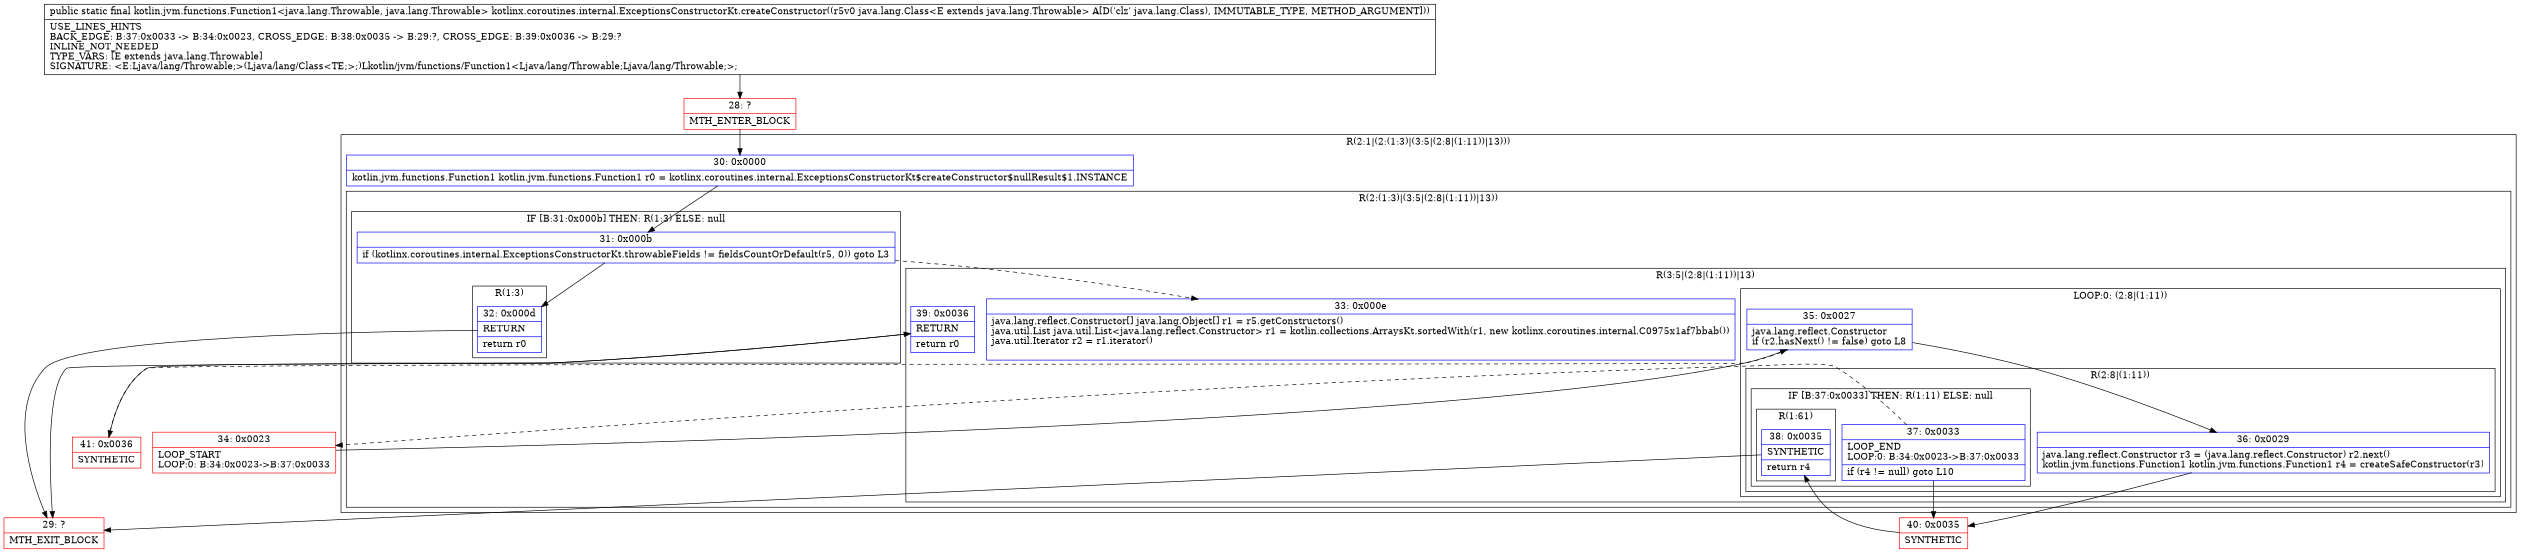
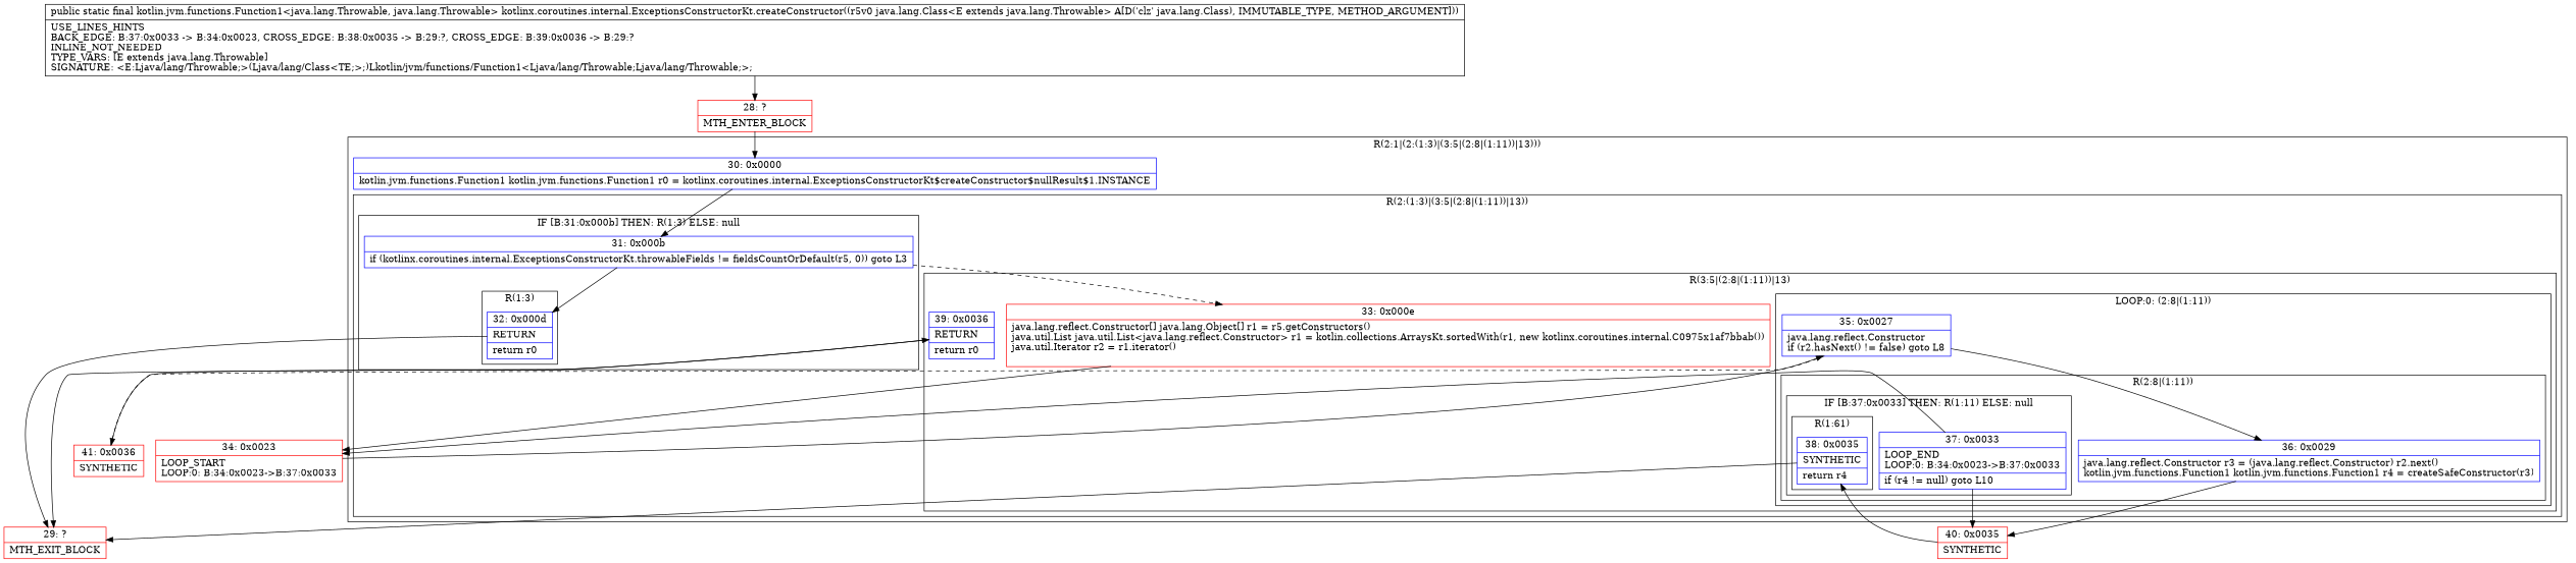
  digraph {
    node [color=blue shape=record]
    n1 [label="{32\:\ 0x000d|RETURN\l|return r0\l}"]
    n2 [label="{31\:\ 0x000b|if (kotlinx.coroutines.internal.ExceptionsConstructorKt.throwableFields != fieldsCountOrDefault(r5, 0)) goto L3\l}"]
    n3 [label="{38\:\ 0x0035|SYNTHETIC\l|return r4\l}"]
    n4 [label="{37\:\ 0x0033|LOOP_END\lLOOP:0: B:34:0x0023\-\>B:37:0x0033\l|if (r4 != null) goto L10\l}"]
    n5 [label="{36\:\ 0x0029|java.lang.reflect.Constructor r3 = (java.lang.reflect.Constructor) r2.next()\lkotlin.jvm.functions.Function1 kotlin.jvm.functions.Function1 r4 = createSafeConstructor(r3)\l}"]
    n6 [label="{35\:\ 0x0027|java.lang.reflect.Constructor \lif (r2.hasNext() != false) goto L8\l}"]
-   n7 [label="{33\:\ 0x000e|java.lang.reflect.Constructor[] java.lang.Object[] r1 = r5.getConstructors()\ljava.util.List java.util.List\<java.lang.reflect.Constructor\> r1 = kotlin.collections.ArraysKt.sortedWith(r1, new kotlinx.coroutines.internal.C0975x1af7bbab())\ljava.util.Iterator r2 = r1.iterator()\l\l}"]
+   n7 [color=red label="{33\:\ 0x000e|java.lang.reflect.Constructor[] java.lang.Object[] r1 = r5.getConstructors()\ljava.util.List java.util.List\<java.lang.reflect.Constructor\> r1 = kotlin.collections.ArraysKt.sortedWith(r1, new kotlinx.coroutines.internal.C0975x1af7bbab())\ljava.util.Iterator r2 = r1.iterator()\l\l}"]
    n8 [label="{39\:\ 0x0036|RETURN\l|return r0\l}"]
    n9 [label="{30\:\ 0x0000|kotlin.jvm.functions.Function1 kotlin.jvm.functions.Function1 r0 = kotlinx.coroutines.internal.ExceptionsConstructorKt$createConstructor$nullResult$1.INSTANCE\l}"]
    n10 [color=red label="{29\:\ ?|MTH_EXIT_BLOCK\l}"]
    n11 [color=red label="{34\:\ 0x0023|LOOP_START\lLOOP:0: B:34:0x0023\-\>B:37:0x0033\l}"]
    n12 [color=red label="{40\:\ 0x0035|SYNTHETIC\l}"]
    n13 [color=red label="{41\:\ 0x0036|SYNTHETIC\l}"]
    n14 [color=red label="{28\:\ ?|MTH_ENTER_BLOCK\l}"]
    n15 [label="{public static final kotlin.jvm.functions.Function1\<java.lang.Throwable, java.lang.Throwable\> kotlinx.coroutines.internal.ExceptionsConstructorKt.createConstructor((r5v0 java.lang.Class\<E extends java.lang.Throwable\> A[D('clz' java.lang.Class), IMMUTABLE_TYPE, METHOD_ARGUMENT]))  | USE_LINES_HINTS\lBACK_EDGE: B:37:0x0033 \-\> B:34:0x0023, CROSS_EDGE: B:38:0x0035 \-\> B:29:?, CROSS_EDGE: B:39:0x0036 \-\> B:29:?\lINLINE_NOT_NEEDED\lTYPE_VARS: [E extends java.lang.Throwable]\lSIGNATURE: \<E:Ljava\/lang\/Throwable;\>(Ljava\/lang\/Class\<TE;\>;)Lkotlin\/jvm\/functions\/Function1\<Ljava\/lang\/Throwable;Ljava\/lang\/Throwable;\>;\l}" color=""]
    subgraph cluster_1 {
      label="R(2:1|(2:(1:3)|(3:5|(2:8|(1:11))|13)))"
      n9
      subgraph cluster_2 {
        label="R(2:(1:3)|(3:5|(2:8|(1:11))|13))"
        subgraph cluster_3 {
          label="IF [B:31:0x000b] THEN: R(1:3) ELSE: null"
          n2
          subgraph cluster_4 {
            label="R(1:3)"
            n1
          }
        }
        subgraph cluster_5 {
          label="R(3:5|(2:8|(1:11))|13)"
          n7
          n8
          subgraph cluster_6 {
            label="LOOP:0: (2:8|(1:11))"
            n6
            subgraph cluster_7 {
              label="R(2:8|(1:11))"
              n5
              subgraph cluster_8 {
                label="IF [B:37:0x0033] THEN: R(1:11) ELSE: null"
                n4
                subgraph cluster_9 {
                  label="R(1:61)"
                  n3
                }
              }
            }
          }
        }
      }
    }
    n1 -> n10
    n2 -> n1
    n2 -> n7 [style=dashed]
    n3 -> n10
-   n4 -> n11 [style=dashed]
+   n4 -> n11 [style=solid]
    n4 -> n12
    n5 -> n12
    n6 -> n5
    n6 -> n13 [style=dashed]
+   n7 -> n11
    n8 -> n10
    n9 -> n2
    n11 -> n6
    n12 -> n3
    n13 -> n8
    n14 -> n9
    n15 -> n14
  }
